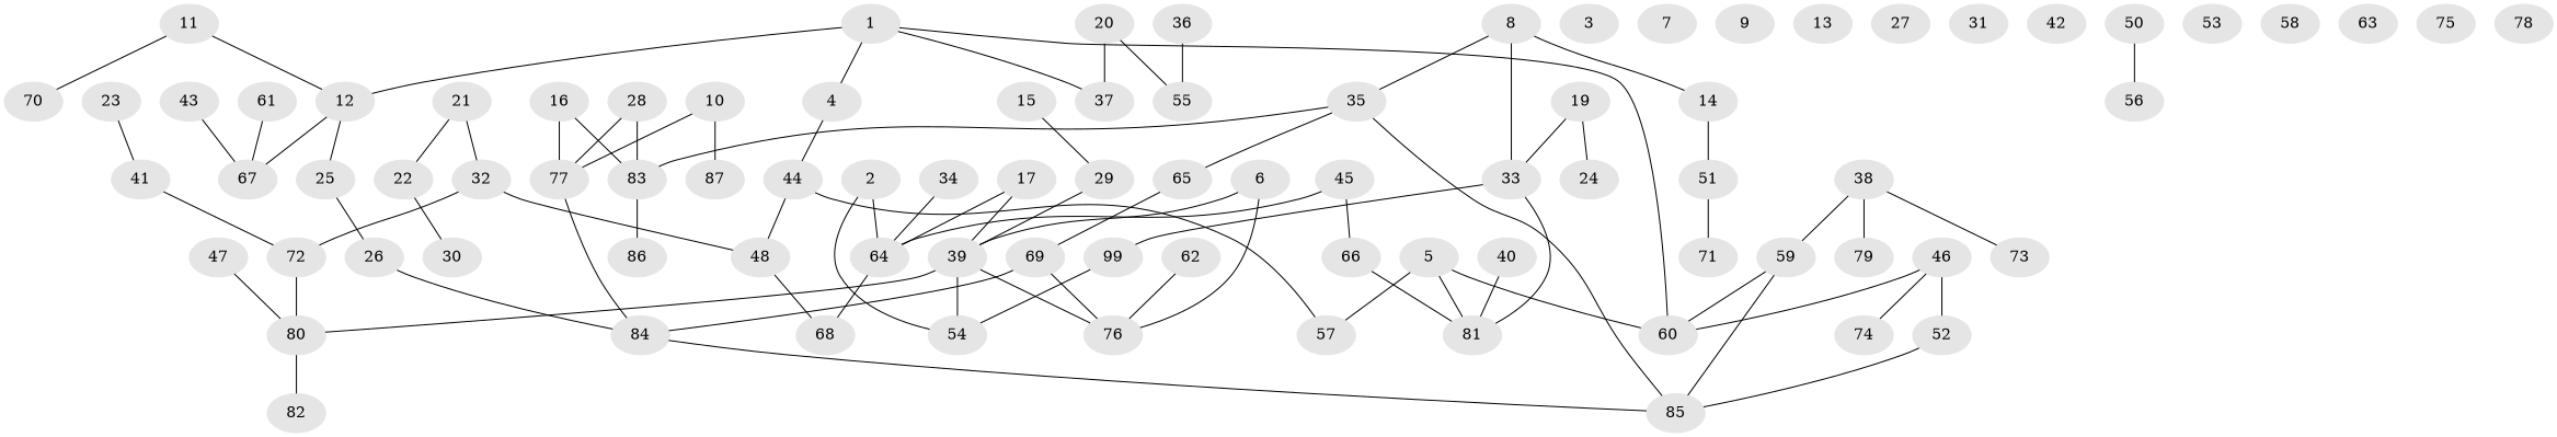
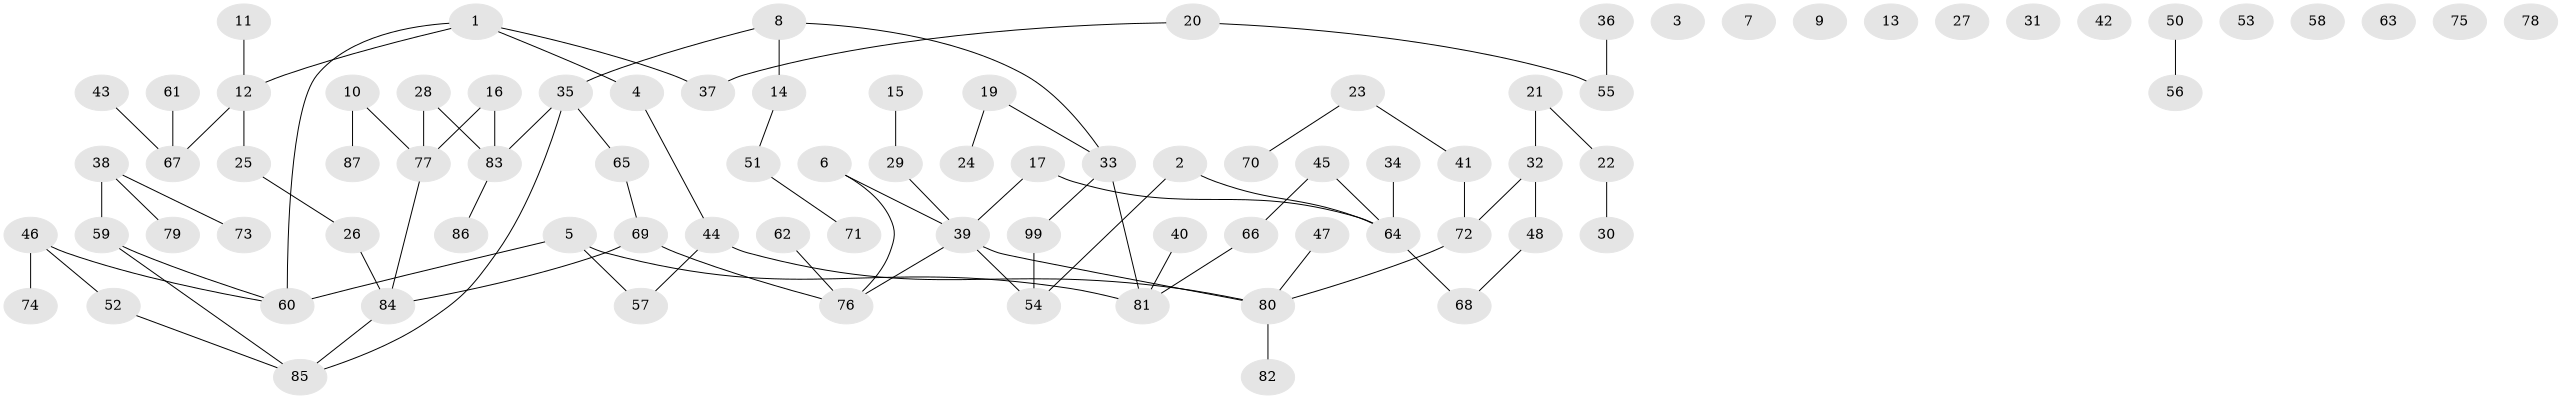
  graph {
    node [color=gray90 style=filled]
    1
    4
    12
    37
    60
    44
    25
    67
    2
    54
    64
    68
    3
    57
    80
    5
    81
    6
    39
    76
    7
    8
    14
    33
    35
    51
    n27 [label=99]
    83
    65
    85
    9
    10
    77
    87
    84
    11
    70
    26
    13
    71
    15
    29
    16
    86
    17
    19
    24
    20
    55
    21
    22
    32
    30
    48
    72
    23
    41
    27
    28
    31
    34
    69
    36
    38
    59
    73
    79
    82
    40
    42
    43
    45
    66
    46
    52
    74
    47
    50
    56
    53
    58
    61
    62
    63
    75
    78
    1 -- 4
    1 -- 12
    1 -- 37
    1 -- 60
    4 -- 44
    12 -- 25
    12 -- 67
    44 -- 57
-   44 -- 48
+   44 -- 80
    25 -- 26
    2 -- 54
    2 -- 64
    64 -- 68
    80 -- 82
    5 -- 60
    5 -- 57
    5 -- 81
    6 -- 39
    6 -- 76
    39 -- 54
    39 -- 80
    39 -- 76
    8 -- 14
    8 -- 33
    8 -- 35
    14 -- 51
    33 -- 81
    33 -- n27
    35 -- 83
    35 -- 65
    35 -- 85
    51 -- 71
    n27 -- 54
    83 -- 86
    65 -- 69
    10 -- 77
    10 -- 87
    77 -- 84
    84 -- 85
    11 -- 12
-   11 -- 70
+   23 -- 70
    26 -- 84
    15 -- 29
    29 -- 39
    16 -- 83
    16 -- 77
    17 -- 64
    17 -- 39
    19 -- 33
    19 -- 24
    20 -- 37
    20 -- 55
    21 -- 22
    21 -- 32
    22 -- 30
    32 -- 48
    32 -- 72
    48 -- 68
    72 -- 80
    23 -- 41
    41 -- 72
    28 -- 83
    28 -- 77
    34 -- 64
    69 -- 76
    69 -- 84
    36 -- 55
    38 -- 59
    38 -- 73
    38 -- 79
    59 -- 60
    59 -- 85
    40 -- 81
    43 -- 67
    45 -- 64
    45 -- 66
    66 -- 81
    46 -- 60
    46 -- 52
    46 -- 74
    52 -- 85
    47 -- 80
    50 -- 56
    61 -- 67
    62 -- 76
  }
